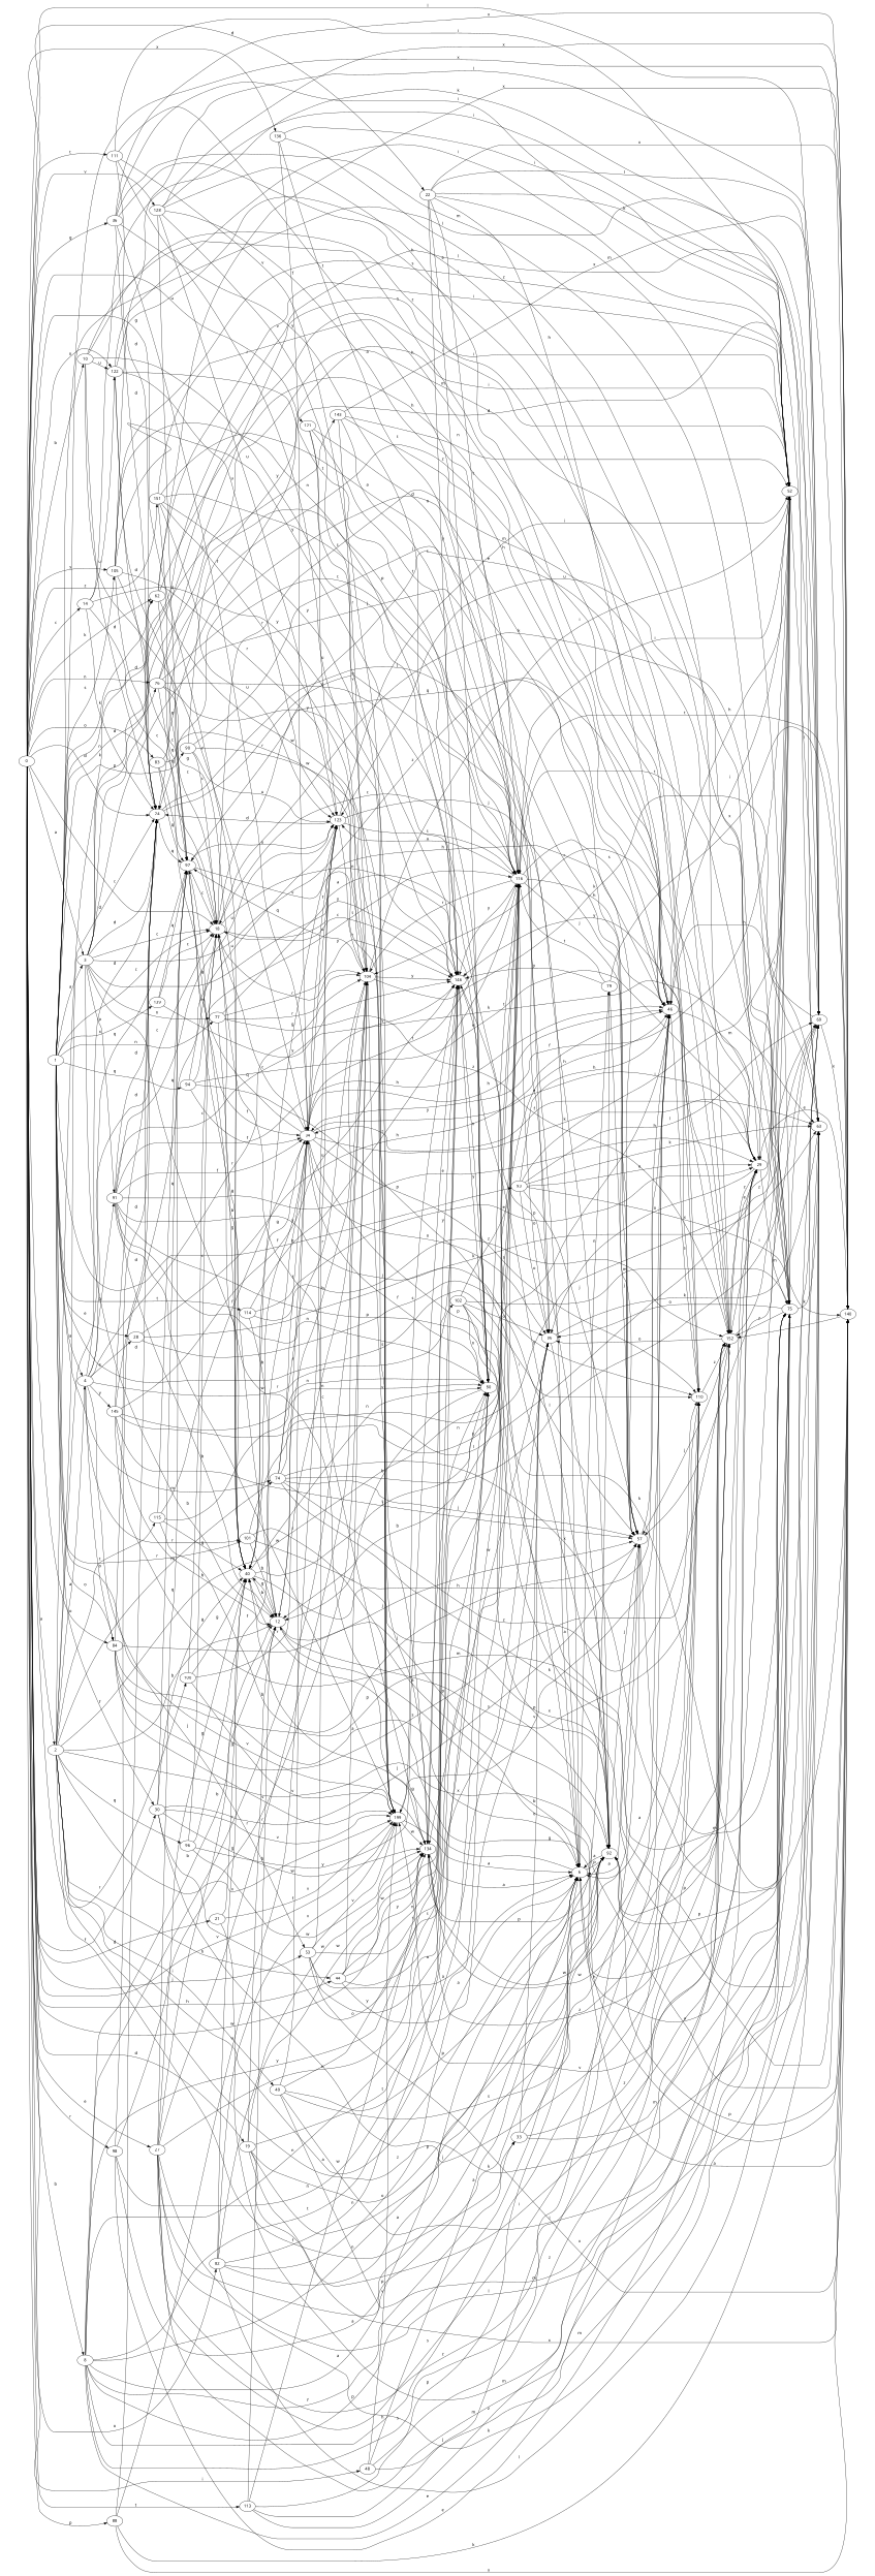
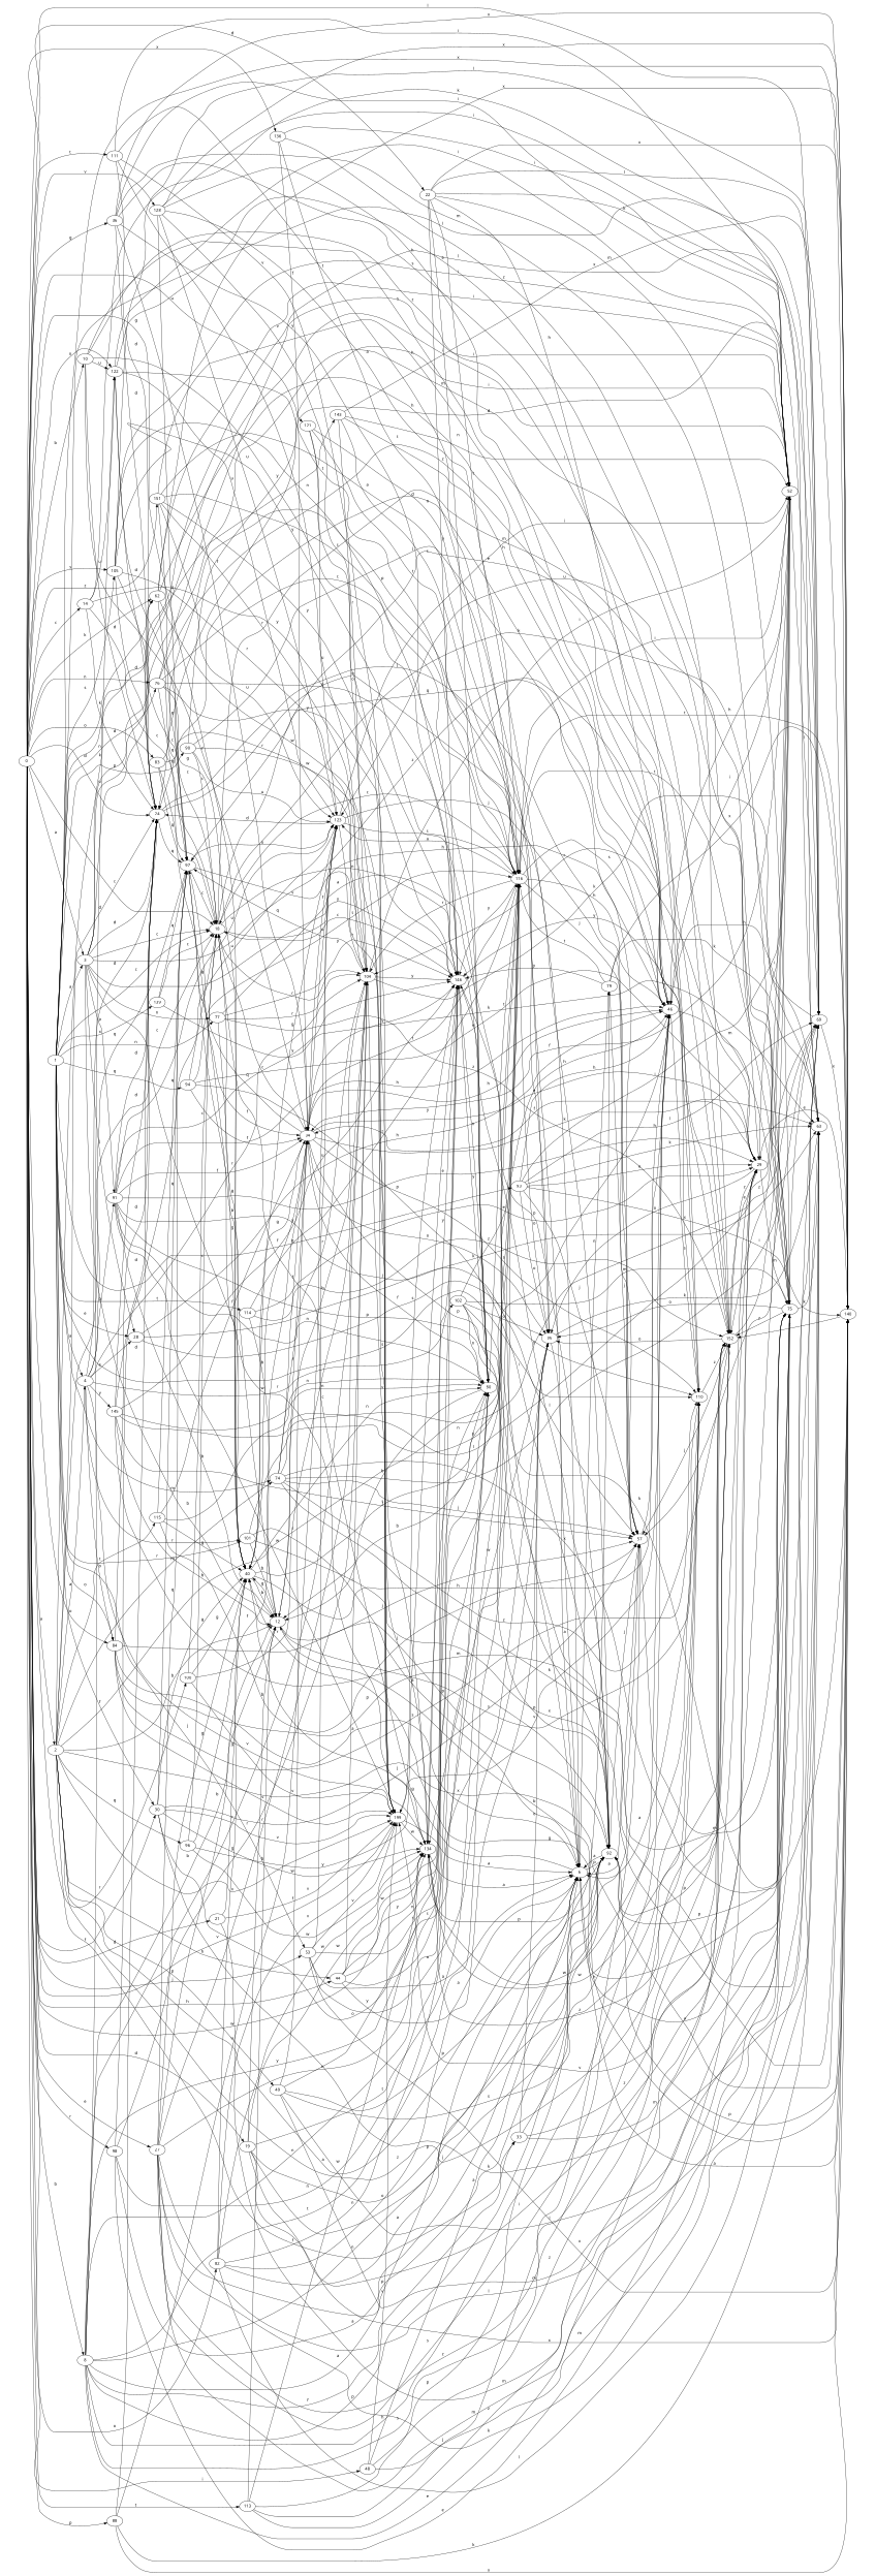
  strict digraph {
    fontname="Noto Sans"
    rankdir=LR
    node [fontname="Noto Sans"]
    edge [fontname="Noto Sans"]
    0
    2
    3
    8
    10
    14
    18
    19
    21
    22
    24
    27
    30
    36
    40
    44
    48
    53
    62
    69
    76
    82
    83
    84
    88
    98
    100
    105
    111
    113
    121
    122
    128
    n34 [label=199]
    134
    136
    151
    4
    74
    140
    6
    12
    33
    49
    96
    97
    115
    116
    152
    77
    52
    57
    75
    91
    110
    104
    79
    92
    29
    46
    80
    146
    34
    63
    86
    123
    1
    28
    90
    93
    94
    101
    114
    139
    143
    102
    145
    0 -> 2 [label=a]
    0 -> 3 [label=a]
    0 -> 8 [label=b]
    0 -> 10 [label=b]
    0 -> 14 [label=c]
    0 -> 18 [label=c]
    0 -> 19 [label=d]
    0 -> 21 [label=d]
    0 -> 22 [label=d]
    0 -> 24 [label=d]
    0 -> 27 [label=e]
    0 -> 30 [label=f]
    0 -> 36 [label=g]
    0 -> 40 [label=g]
    0 -> 44 [label=h]
    0 -> 48 [label=i]
    0 -> 53 [label=j]
    0 -> 62 [label=k]
    0 -> 69 [label=l]
    0 -> 76 [label=n]
    0 -> 82 [label=o]
    0 -> 83 [label=o]
    0 -> 84 [label=o]
    0 -> 88 [label=p]
    0 -> 98 [label=r]
    0 -> 100 [label=r]
    0 -> 105 [label=s]
    0 -> 111 [label=t]
    0 -> 113 [label=t]
    0 -> 121 [label=u]
    0 -> 122 [label=u]
    0 -> 128 [label=v]
    0 -> n34 [label=v]
    0 -> 134 [label=w]
    0 -> 136 [label=x]
    0 -> 151 [label=z]
    2 -> 24 [label=d]
    2 -> 44 [label=h]
    2 -> 62 [label=k]
    2 -> n34 [label=v]
    2 -> 4 [label=a]
    2 -> 74 [label=m]
    2 -> 140 [label=x]
    2 -> 6 [label=a]
    2 -> 12 [label=b]
    2 -> 33 [label=f]
-   2 -> 49 [label=i]
+   2 -> 49 [label=p]
    2 -> 96 [label=q]
    2 -> 97 [label=q]
    2 -> 115 [label=t]
    2 -> 116 [label=t]
    2 -> 152 [label=z]
    3 -> 18 [label=c]
    3 -> 24 [label=d]
    3 -> 69 [label=l]
    3 -> 134 [label=w]
    3 -> 6 [label=a]
    3 -> 12 [label=b]
    3 -> 152 [label=z]
    3 -> 77 [label=n]
    3 -> 52 [label=i]
-   3 -> 57 [label=j]
+   3 -> 28 [label=j]
    3 -> 75 [label=m]
    3 -> 91 [label=p]
+   8 -> 122 [label=u]
    8 -> 6 [label=a]
    8 -> 12 [label=b]
    8 -> 33 [label=f]
    8 -> 116 [label=t]
    8 -> 110 [label=s]
    8 -> 104 [label=r]
    8 -> 79 [label=n]
    8 -> 92 [label=p]
    8 -> 29 [label=e]
    8 -> 46 [label=h]
    8 -> 80 [label=n]
    8 -> 146 [label=y]
    10 -> 24 [label=d]
    10 -> 122 [label=u]
    10 -> 152 [label=z]
    10 -> 110 [label=s]
    10 -> 146 [label=y]
    10 -> 34 [label=f]
    14 -> 18 [label=c]
    14 -> 24 [label=d]
    14 -> 122 [label=u]
    14 -> 146 [label=y]
    14 -> 63 [label=k]
    18 -> 40 [label=g]
    18 -> 75 [label=m]
    18 -> 104 [label=r]
    18 -> 29 [label=e]
    18 -> 80 [label=n]
    18 -> 146 [label=y]
    18 -> 63 [label=k]
    19 -> 134 [label=w]
    19 -> 140 [label=x]
    19 -> 12 [label=b]
    19 -> 116 [label=t]
    19 -> 52 [label=i]
    19 -> 57 [label=j]
    19 -> 92 [label=p]
    21 -> 40 [label=g]
    21 -> n34 [label=v]
    21 -> 75 [label=m]
    22 -> 69 [label=l]
    22 -> 140 [label=x]
    22 -> 116 [label=t]
    22 -> 75 [label=m]
    22 -> 46 [label=h]
    22 -> 80 [label=n]
    22 -> 146 [label=y]
    22 -> 63 [label=k]
    24 -> 97 [label=q]
    24 -> 57 [label=j]
    24 -> 86 [label=o]
    27 -> 40 [label=g]
    27 -> 69 [label=l]
    27 -> 12 [label=b]
    27 -> 97 [label=q]
    27 -> 152 [label=z]
    27 -> 75 [label=m]
    27 -> 110 [label=s]
    27 -> 104 [label=r]
    27 -> 92 [label=p]
    27 -> 80 [label=n]
    27 -> 63 [label=k]
    30 -> 40 [label=g]
    30 -> n34 [label=v]
    30 -> 134 [label=w]
    30 -> 97 [label=q]
    30 -> 57 [label=j]
    30 -> 63 [label=k]
    30 -> 86 [label=o]
    36 -> 24 [label=d]
    36 -> 140 [label=x]
    36 -> 52 [label=i]
    36 -> 75 [label=m]
    36 -> 110 [label=s]
    36 -> 146 [label=y]
    36 -> 34 [label=f]
    40 -> 12 [label=b]
    40 -> 116 [label=t]
    40 -> 46 [label=h]
    40 -> 80 [label=n]
    40 -> 34 [label=f]
    44 -> 134 [label=w]
    44 -> 6 [label=a]
    44 -> 116 [label=t]
    44 -> 104 [label=r]
    44 -> 80 [label=n]
    44 -> 146 [label=y]
    48 -> n34 [label=v]
    48 -> 6 [label=a]
    48 -> 152 [label=z]
    48 -> 75 [label=m]
    53 -> n34 [label=v]
    53 -> 140 [label=x]
    53 -> 6 [label=a]
    53 -> 116 [label=t]
    53 -> 86 [label=o]
    53 -> 123 [label=u]
    62 -> 134 [label=w]
    62 -> 140 [label=x]
    62 -> 97 [label=q]
    62 -> 52 [label=i]
    62 -> 46 [label=h]
    69 -> 24 [label=d]
    69 -> 140 [label=x]
    69 -> 57 [label=j]
    69 -> 46 [label=h]
    76 -> 18 [label=c]
    76 -> 97 [label=q]
    76 -> 116 [label=t]
    76 -> 152 [label=z]
    76 -> 52 [label=i]
    76 -> 80 [label=n]
    76 -> 146 [label=y]
    82 -> 40 [label=g]
    82 -> 69 [label=l]
    82 -> n34 [label=v]
    82 -> 134 [label=w]
    82 -> 6 [label=a]
    82 -> 80 [label=n]
    82 -> 86 [label=o]
    83 -> 40 [label=g]
    83 -> 97 [label=q]
    83 -> 104 [label=r]
    83 -> 92 [label=p]
    84 -> 24 [label=d]
    84 -> n34 [label=v]
    84 -> 6 [label=a]
    84 -> 57 [label=j]
    84 -> 110 [label=s]
    84 -> 92 [label=p]
    88 -> 24 [label=d]
    88 -> 140 [label=x]
    88 -> 63 [label=k]
    88 -> 123 [label=u]
    98 -> 24 [label=d]
    98 -> 6 [label=a]
    98 -> 104 [label=r]
    98 -> 29 [label=e]
    98 -> 80 [label=n]
    100 -> 18 [label=c]
    100 -> 40 [label=g]
    100 -> n34 [label=v]
    100 -> 104 [label=r]
    105 -> 18 [label=c]
    105 -> 24 [label=d]
    105 -> 69 [label=l]
    105 -> 52 [label=i]
    105 -> 104 [label=r]
    105 -> 80 [label=n]
    105 -> 146 [label=y]
    111 -> 24 [label=d]
    111 -> n34 [label=v]
    111 -> 116 [label=t]
    111 -> 52 [label=i]
    111 -> 104 [label=r]
    113 -> 134 [label=w]
    113 -> 12 [label=b]
    113 -> 152 [label=z]
    113 -> 57 [label=j]
    113 -> 92 [label=p]
-   121 -> n34 [label=v]
+   121 -> n34 [label=o]
    121 -> 116 [label=t]
    121 -> 86 [label=o]
    121 -> 123 [label=u]
    122 -> 24 [label=d]
    122 -> 40 [label=g]
    122 -> 116 [label=t]
    122 -> 52 [label=i]
    122 -> 29 [label=e]
    122 -> 123 [label=u]
    128 -> n34 [label=v]
    128 -> 140 [label=x]
    128 -> 6 [label=a]
    128 -> 97 [label=q]
    128 -> 52 [label=i]
    128 -> 46 [label=h]
    128 -> 123 [label=u]
    n34 -> 134 [label=w]
    n34 -> 6 [label=a]
    n34 -> 146 [label=y]
    134 -> 18 [label=c]
    134 -> 6 [label=a]
    134 -> 152 [label=z]
    134 -> 92 [label=p]
    134 -> 80 [label=n]
    134 -> 146 [label=y]
    136 -> 116 [label=t]
    136 -> 152 [label=z]
    136 -> 52 [label=i]
    136 -> 34 [label=f]
    151 -> 6 [label=a]
    151 -> 97 [label=q]
    151 -> 116 [label=t]
    151 -> 104 [label=r]
    151 -> 46 [label=h]
    151 -> 146 [label=y]
    151 -> 123 [label=u]
    4 -> 18 [label=c]
    4 -> 24 [label=d]
    4 -> 84 [label=o]
    4 -> n34 [label=v]
    4 -> 91 [label=p]
    4 -> 104 [label=r]
    4 -> 28 [label=e]
    4 -> 101 [label=r]
    4 -> 102 [label=r]
    4 -> 145 [label=y]
    74 -> 69 [label=l]
    74 -> 140 [label=x]
    74 -> 152 [label=z]
    74 -> 57 [label=j]
    74 -> 104 [label=r]
    74 -> 46 [label=h]
    74 -> 34 [label=f]
    74 -> 63 [label=k]
    140 -> 40 [label=g]
    140 -> 6 [label=a]
    140 -> 116 [label=t]
    140 -> 152 [label=z]
    140 -> 92 [label=p]
    140 -> 29 [label=e]
    6 -> 40 [label=g]
    6 -> 79 [label=n]
    6 -> 92 [label=p]
    12 -> 40 [label=g]
    12 -> 110 [label=s]
    12 -> 92 [label=p]
    12 -> 34 [label=f]
    33 -> 152 [label=z]
    33 -> 75 [label=m]
    33 -> 46 [label=h]
    33 -> 86 [label=o]
    49 -> 69 [label=l]
    49 -> 75 [label=m]
    49 -> 110 [label=s]
    49 -> 92 [label=p]
    49 -> 146 [label=y]
    49 -> 34 [label=f]
    96 -> 18 [label=c]
    96 -> 134 [label=w]
    96 -> 146 [label=y]
    96 -> 34 [label=f]
    97 -> 18 [label=c]
    97 -> n34 [label=v]
    97 -> 12 [label=b]
    97 -> 34 [label=f]
    97 -> 123 [label=u]
    115 -> 40 [label=g]
    115 -> 97 [label=q]
    115 -> 57 [label=j]
    115 -> 80 [label=n]
    115 -> 34 [label=f]
    116 -> 18 [label=c]
    116 -> 12 [label=b]
    116 -> 52 [label=i]
    116 -> 57 [label=j]
    116 -> 110 [label=s]
    116 -> 104 [label=r]
    116 -> 46 [label=h]
    116 -> 146 [label=y]
    116 -> 86 [label=o]
    116 -> 123 [label=u]
    152 -> 134 [label=w]
    152 -> 52 [label=i]
    152 -> 57 [label=j]
    152 -> 29 [label=e]
    152 -> 146 [label=y]
    152 -> 86 [label=o]
    77 -> 40 [label=g]
    77 -> 152 [label=z]
    77 -> 104 [label=r]
    77 -> 46 [label=h]
    77 -> 146 [label=y]
    52 -> 69 [label=l]
    52 -> 152 [label=z]
    52 -> 46 [label=h]
    52 -> 34 [label=f]
    57 -> 6 [label=a]
    57 -> 75 [label=m]
    57 -> 46 [label=h]
    75 -> 69 [label=l]
    75 -> 6 [label=a]
    75 -> 12 [label=b]
    75 -> 116 [label=t]
    75 -> 152 [label=z]
    75 -> 92 [label=p]
    75 -> 63 [label=k]
    75 -> 86 [label=o]
    75 -> 123 [label=u]
    91 -> 24 [label=d]
    91 -> 134 [label=w]
    91 -> 12 [label=b]
    91 -> 57 [label=j]
    91 -> 92 [label=p]
    91 -> 29 [label=e]
    91 -> 46 [label=h]
    91 -> 80 [label=n]
    91 -> 146 [label=y]
    91 -> 34 [label=f]
    91 -> 123 [label=u]
    110 -> 134 [label=w]
    110 -> 6 [label=a]
    110 -> 152 [label=z]
    104 -> n34 [label=v]
    104 -> 12 [label=b]
    104 -> 97 [label=q]
    104 -> 52 [label=i]
    104 -> 146 [label=y]
    104 -> 63 [label=k]
    79 -> 140 [label=x]
    79 -> 116 [label=t]
    79 -> 57 [label=j]
    79 -> 146 [label=y]
+   79 -> 63 [label=k]
    92 -> 6 [label=a]
    92 -> 57 [label=j]
    92 -> 146 [label=y]
    29 -> n34 [label=v]
    29 -> 152 [label=z]
    29 -> 52 [label=i]
    29 -> 75 [label=m]
    29 -> 104 [label=r]
    29 -> 92 [label=p]
    29 -> 34 [label=f]
    29 -> 86 [label=o]
    46 -> 24 [label=d]
    46 -> n34 [label=v]
    46 -> 97 [label=q]
    46 -> 52 [label=i]
    46 -> 75 [label=m]
    46 -> 110 [label=s]
    80 -> 12 [label=b]
    80 -> 116 [label=t]
    80 -> 146 [label=y]
    80 -> 34 [label=f]
    146 -> 18 [label=c]
    146 -> 92 [label=p]
    146 -> 80 [label=n]
    34 -> 18 [label=c]
    34 -> 40 [label=g]
    34 -> 97 [label=q]
    34 -> 116 [label=t]
    34 -> 110 [label=s]
    34 -> 92 [label=p]
    34 -> 29 [label=e]
    34 -> 46 [label=h]
    34 -> 146 [label=y]
    34 -> 63 [label=k]
    34 -> 86 [label=o]
    34 -> 123 [label=u]
    86 -> 134 [label=w]
    86 -> 6 [label=a]
    86 -> 63 [label=k]
    123 -> 24 [label=d]
    123 -> 40 [label=g]
    123 -> 116 [label=t]
    123 -> 52 [label=i]
    123 -> 57 [label=j]
    123 -> 104 [label=r]
    123 -> 34 [label=f]
    1 -> 3 [label=a]
    1 -> 18 [label=c]
    1 -> 30 [label=f]
    1 -> 53 [label=j]
    1 -> 62 [label=k]
    1 -> 69 [label=l]
    1 -> 76 [label=n]
    1 -> 84 [label=o]
    1 -> 105 [label=s]
    1 -> 4 [label=a]
    1 -> 74 [label=m]
    1 -> 140 [label=x]
    1 -> 77 [label=n]
    1 -> 110 [label=s]
    1 -> 28 [label=e]
    1 -> 90 [label=p]
    1 -> 93 [label=q]
    1 -> 94 [label=q]
    1 -> 101 [label=r]
    1 -> 114 [label=t]
    1 -> 139 [label=x]
    1 -> 143 [label=y]
    28 -> 110 [label=s]
    28 -> 46 [label=h]
    28 -> 63 [label=k]
    90 -> 18 [label=c]
    90 -> 134 [label=w]
    90 -> 52 [label=i]
    90 -> 57 [label=j]
    90 -> 123 [label=u]
    93 -> 69 [label=l]
    93 -> 140 [label=x]
    93 -> 52 [label=i]
    93 -> 57 [label=j]
    93 -> 29 [label=e]
    93 -> 46 [label=h]
    93 -> 63 [label=k]
    93 -> 86 [label=o]
-   94 -> 18 [label=m]
+   94 -> 18 [label=c]
    94 -> 116 [label=t]
    94 -> 92 [label=p]
    94 -> 29 [label=e]
    94 -> 34 [label=f]
    101 -> 140 [label=x]
    101 -> 6 [label=a]
    101 -> 12 [label=b]
    101 -> 52 [label=i]
    114 -> 12 [label=b]
    114 -> 116 [label=t]
    114 -> 152 [label=z]
    114 -> 29 [label=e]
    139 -> 18 [label=c]
    139 -> 97 [label=q]
    139 -> 63 [label=k]
    143 -> 140 [label=x]
    143 -> 116 [label=t]
    143 -> 52 [label=i]
    143 -> 104 [label=r]
    143 -> 46 [label=h]
    102 -> 75 [label=m]
    102 -> 92 [label=p]
    102 -> 46 [label=h]
    102 -> 80 [label=n]
    102 -> 63 [label=k]
    102 -> 86 [label=o]
    145 -> 24 [label=d]
    145 -> 69 [label=l]
    145 -> 12 [label=b]
    145 -> 57 [label=j]
    145 -> 75 [label=m]
    145 -> 80 [label=n]
    145 -> 146 [label=y]
    145 -> 123 [label=u]
  }
